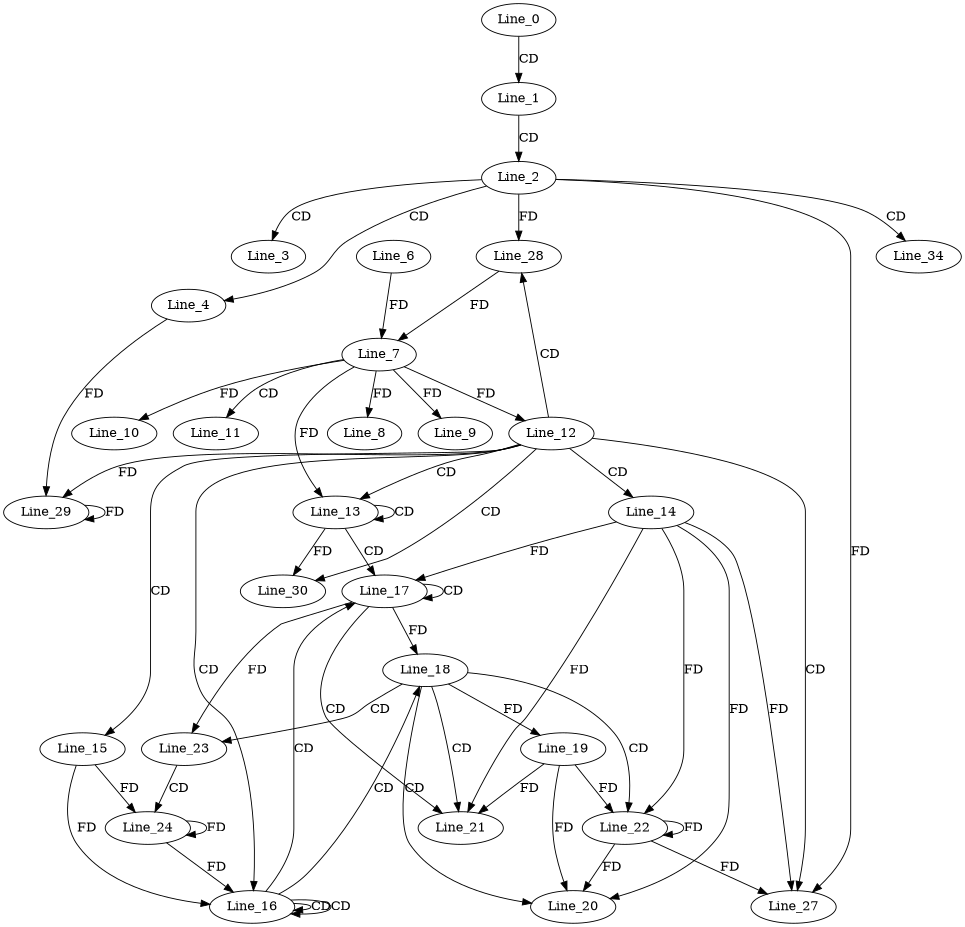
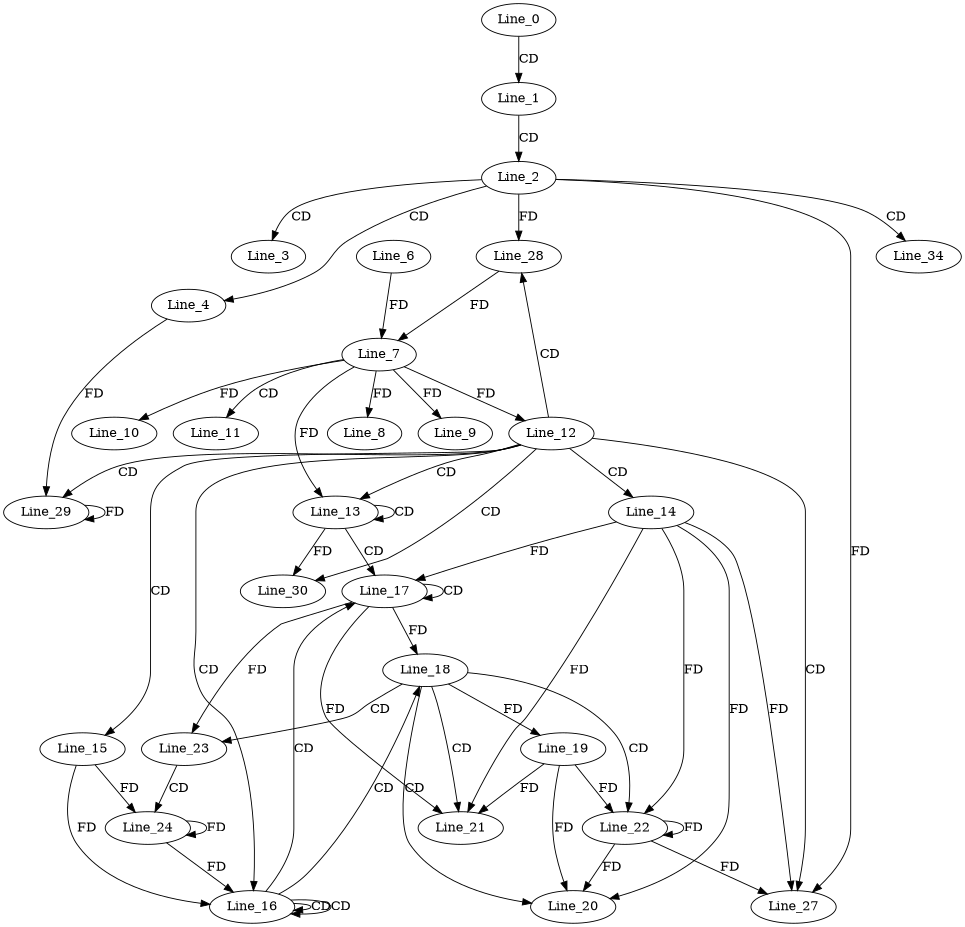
  digraph {
    Line_0
    Line_1
    Line_2
    Line_3
    Line_4
    Line_27
    Line_28
    Line_34
    Line_29
    Line_7
    Line_6
    Line_8
    Line_9
    Line_10
    Line_11
    Line_12
    Line_13
    Line_14
    Line_15
    Line_16
    Line_30
    Line_17
    Line_20
    Line_21
    Line_22
    Line_24
    Line_18
    Line_23
    Line_19
    Line_0 -> Line_1 [label=CD]
    Line_1 -> Line_2 [label=CD]
    Line_2 -> Line_3 [label=CD]
    Line_2 -> Line_4 [label=CD]
    Line_2 -> Line_27 [label=FD]
    Line_2 -> Line_28 [label=FD]
    Line_2 -> Line_34 [label=CD]
    Line_4 -> Line_29 [label=FD]
    Line_28 -> Line_7 [label=FD]
    Line_29 -> Line_29 [label=FD]
    Line_7 -> Line_8 [label=FD]
    Line_7 -> Line_9 [label=FD]
    Line_7 -> Line_10 [label=FD]
    Line_7 -> Line_11 [label=CD]
    Line_7 -> Line_12 [label=FD]
    Line_7 -> Line_13 [label=FD]
    Line_6 -> Line_7 [label=FD]
    Line_12 -> Line_27 [label=CD]
    Line_12 -> Line_28 [label=CD]
-   Line_12 -> Line_29 [label=FD]
+   Line_12 -> Line_29 [label=CD]
    Line_12 -> Line_13 [label=CD]
    Line_12 -> Line_14 [label=CD]
    Line_12 -> Line_15 [label=CD]
    Line_12 -> Line_16 [label=CD]
    Line_12 -> Line_30 [label=CD]
    Line_13 -> Line_13 [label=CD]
    Line_13 -> Line_30 [label=FD]
    Line_13 -> Line_17 [label=CD]
    Line_14 -> Line_27 [label=FD]
    Line_14 -> Line_17 [label=FD]
    Line_14 -> Line_20 [label=FD]
    Line_14 -> Line_21 [label=FD]
    Line_14 -> Line_22 [label=FD]
    Line_15 -> Line_16 [label=FD]
    Line_15 -> Line_24 [label=FD]
    Line_16 -> Line_16 [label=CD]
    Line_16 -> Line_16 [label=CD]
    Line_16 -> Line_17 [label=CD]
    Line_16 -> Line_18 [label=CD]
    Line_17 -> Line_17 [label=CD]
-   Line_17 -> Line_21 [label=CD]
+   Line_17 -> Line_21 [label=FD]
    Line_17 -> Line_18 [label=FD]
    Line_17 -> Line_23 [label=FD]
    Line_22 -> Line_27 [label=FD]
    Line_22 -> Line_20 [label=FD]
    Line_22 -> Line_22 [label=FD]
    Line_24 -> Line_16 [label=FD]
    Line_24 -> Line_24 [label=FD]
    Line_18 -> Line_20 [label=CD]
    Line_18 -> Line_21 [label=CD]
    Line_18 -> Line_22 [label=CD]
    Line_18 -> Line_23 [label=CD]
    Line_18 -> Line_19 [label=FD]
    Line_23 -> Line_24 [label=CD]
    Line_19 -> Line_20 [label=FD]
    Line_19 -> Line_21 [label=FD]
    Line_19 -> Line_22 [label=FD]
  }
